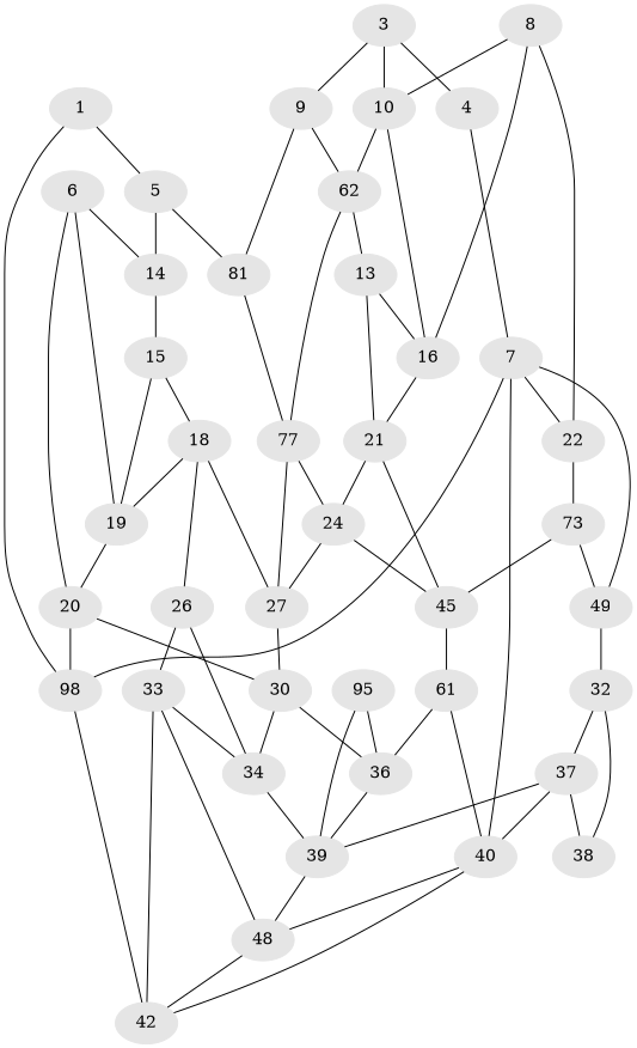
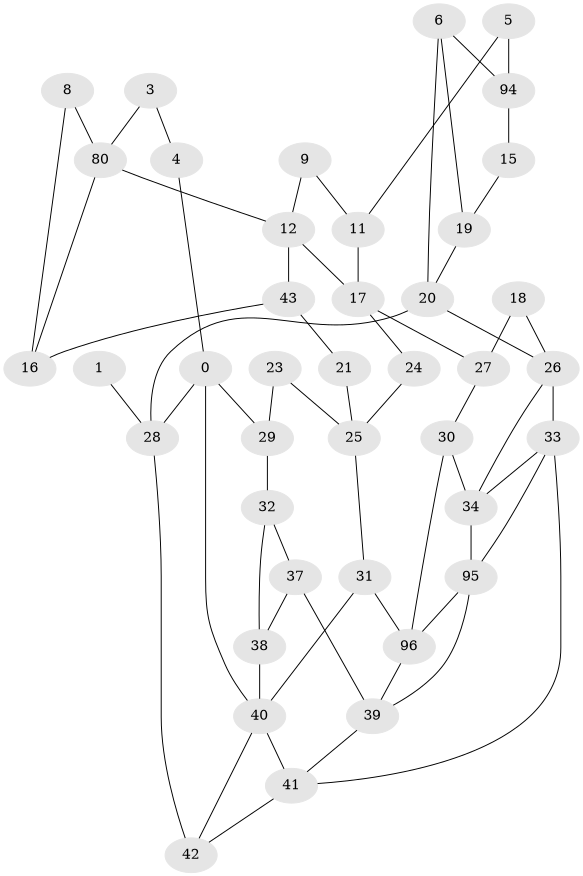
  graph {
    node [color=gray90 style=filled]
    edge [weight=1.0]
    1
    5
-   28 [label=98]
-   11 [label=81]
-   14
+   28
+   11
+   14 [label=94]
    42
    9
-   12 [label=62]
-   17 [label=77]
+   12
+   17
    3
    4
-   10
-   7
+   10 [label=80]
+   7 [label=0]
    16
-   22
-   29 [label=49]
+   29
    40
    15
    6
    19
    20
    26
-   23 [label=73]
+   23
    32
-   41 [label=48]
+   41
    8
    21
-   13
+   13 [label=43]
    24
    27
-   25 [label=45]
+   25
    18
    30
    33
    34
-   31 [label=61]
-   36
+   31
+   36 [label=96]
    n38 [label=95]
    37
    38
    39
-   1 -- 5
    1 -- 28
    5 -- 11
    5 -- 14 [weight=2.0]
    28 -- 42 [weight=2.0]
    11 -- 17
    14 -- 15
    9 -- 11
    9 -- 12
    12 -- 17
    12 -- 13
    17 -- 24
    17 -- 27
-   3 -- 9
    3 -- 4
    3 -- 10
    4 -- 7
    10 -- 12
    10 -- 16
    7 -- 28
-   7 -- 22
    7 -- 29
    7 -- 40
-   16 -- 21
-   22 -- 23
    29 -- 32 [weight=2.0]
    40 -- 42
    40 -- 41
    15 -- 19
-   15 -- 18
    6 -- 14
    6 -- 19
    6 -- 20
    19 -- 20
    20 -- 28 [weight=2.0]
-   20 -- 30
+   20 -- 26
    26 -- 33
    26 -- 34
    23 -- 29
    23 -- 25
    32 -- 37
    32 -- 38
    41 -- 42
    8 -- 10
    8 -- 16
-   8 -- 22
-   21 -- 24
    21 -- 25
    13 -- 16
    13 -- 21
-   24 -- 27
    24 -- 25
    27 -- 30
    25 -- 31
-   18 -- 19
    18 -- 26
    18 -- 27
    30 -- 34
    30 -- 36
-   33 -- 42
+   33 -- n38
    33 -- 41
    33 -- 34
-   34 -- 39
+   34 -- n38
    31 -- 40
    31 -- 36
    36 -- 39
    n38 -- 36
    n38 -- 39
    37 -- 38
    37 -- 39
-   37 -- 40 [weight=2.0]
+   38 -- 40 [weight=2.0]
    39 -- 41
  }
